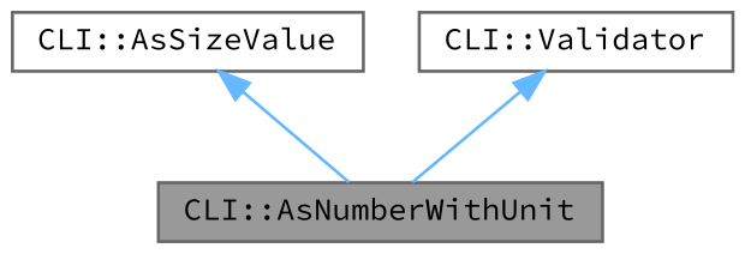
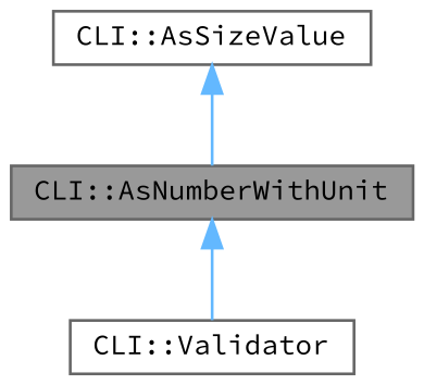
  digraph {
    fontname="Source Code Pro"
    node [color=gray40 fillcolor=white fontname="Source Code Pro" fontsize=10 shape=box style=filled]
    edge [color=steelblue1 dir=back fontname="Source Code Pro" fontsize=10 labelfontname=Helvetica labelfontsize=10 style=solid]
    n1 [fillcolor=grey60 fontcolor=black height=0.2 label="CLI::AsNumberWithUnit" width=0.4]
    n2 [height=0.2 label="CLI::AsSizeValue" width=0.4]
    n3 [height=0.2 label="CLI::Validator" width=0.4]
    n2 -> n1
-   n3 -> n1
+   n1 -> n3
  }
